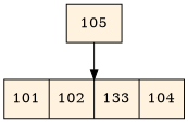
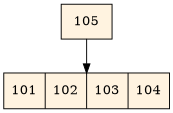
  digraph {
    rankdir=TB
    node [fillcolor="#FFF3E0" shape=record style=filled]
    n1 [label=105]
-   n2 [label="101|102|133|104"]
+   n2 [label="101|102|103|104"]
    n1 -> n2
  }
